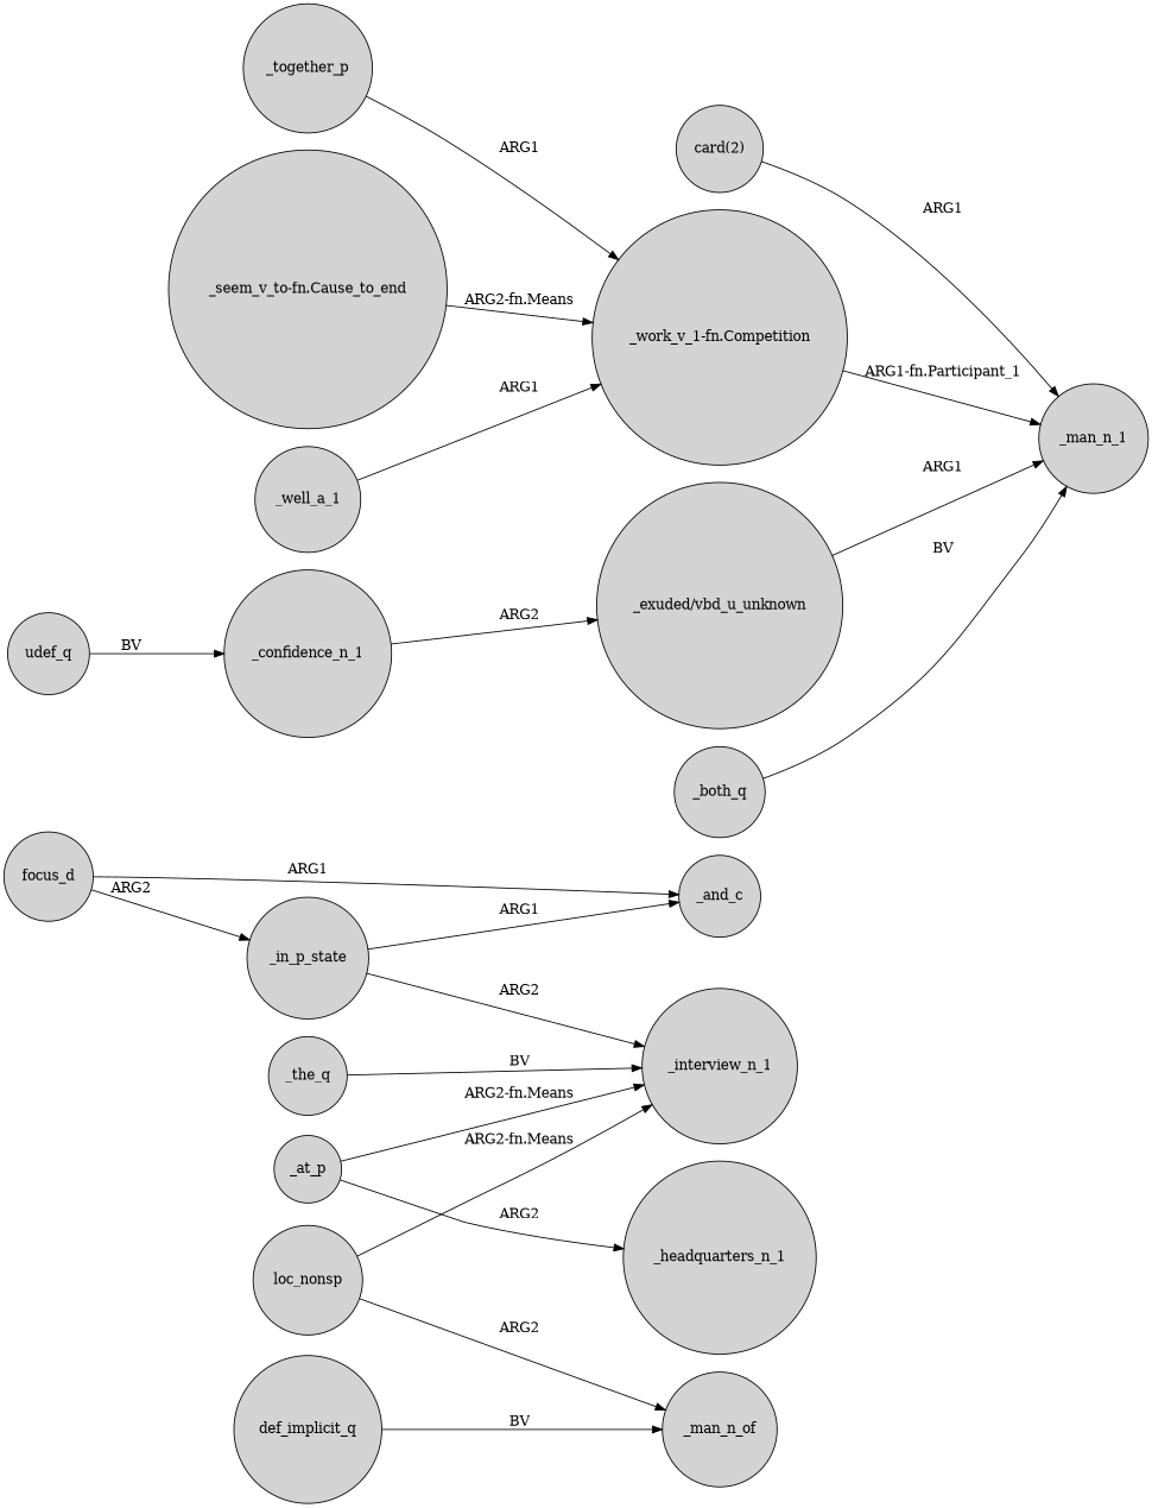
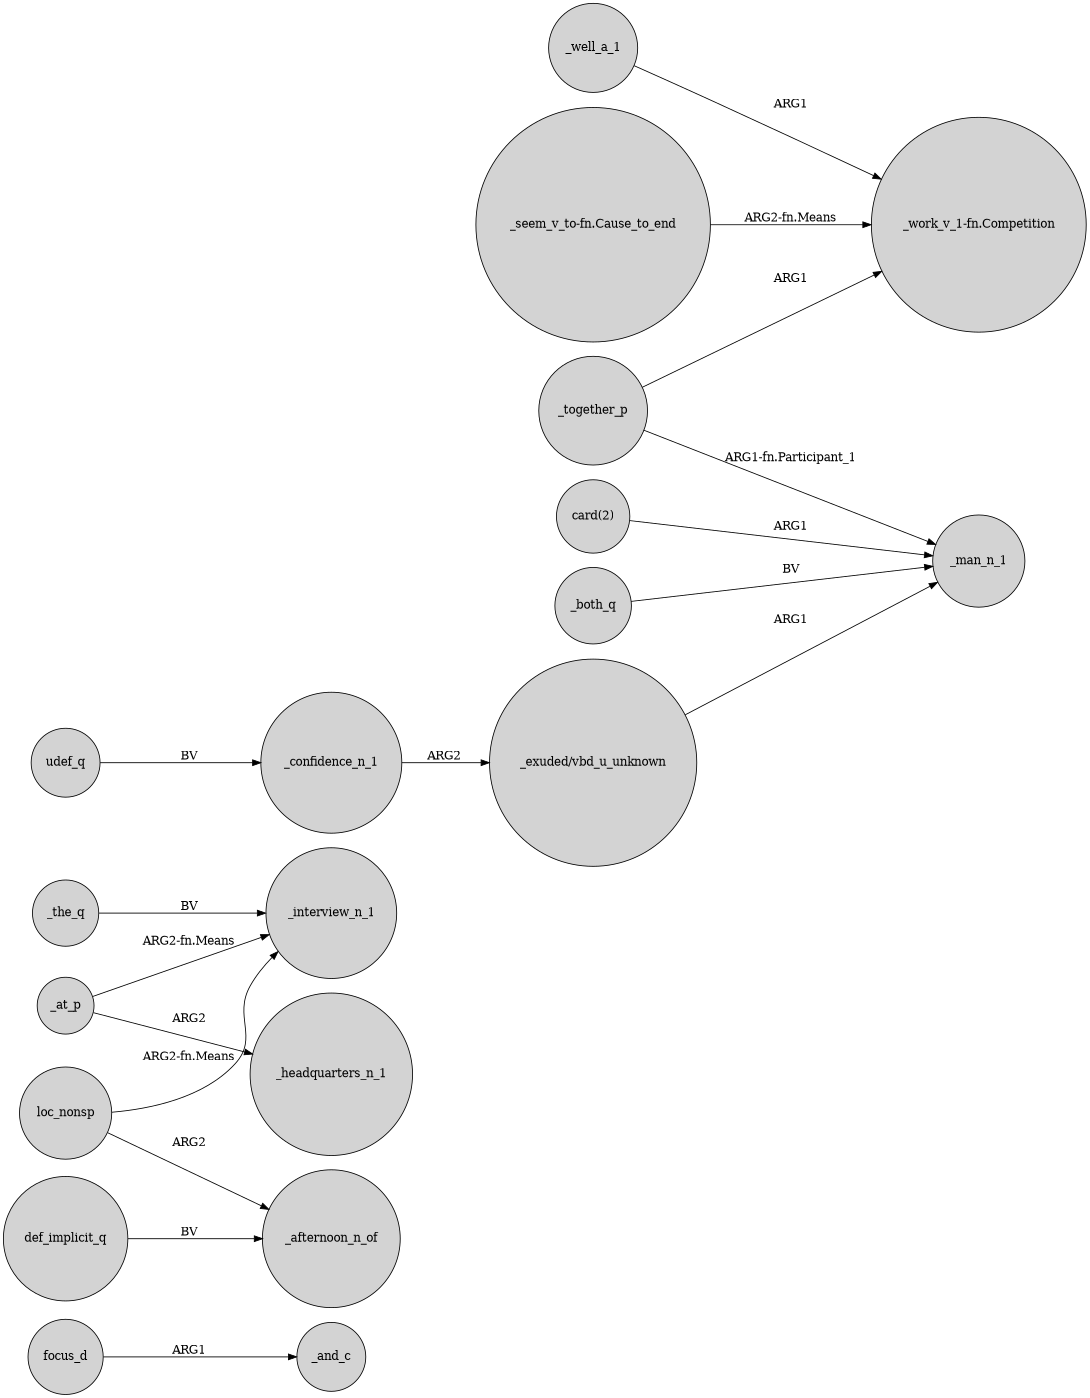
  digraph {
    rankdir=LR
    node [shape=circle style=filled]
    focus_d
-   _in_p_state
    _and_c
    _interview_n_1
    _the_q
    "card(2)"
    _man_n_1
    _together_p
    "_work_v_1-fn.Competition"
    "_exuded/vbd_u_unknown"
    _confidence_n_1
    def_implicit_q
-   _afternoon_n_of [label=_man_n_of]
+   _afternoon_n_of
    _at_p
    _headquarters_n_1
    _both_q
    "_seem_v_to-fn.Cause_to_end"
    _well_a_1
    udef_q
    loc_nonsp
-   focus_d -> _in_p_state [label=ARG2]
    focus_d -> _and_c [label=ARG1]
-   _in_p_state -> _and_c [label=ARG1]
-   _in_p_state -> _interview_n_1 [label=ARG2]
    _the_q -> _interview_n_1 [label=BV]
    "card(2)" -> _man_n_1 [label=ARG1]
    _together_p -> "_work_v_1-fn.Competition" [label=ARG1]
-   "_work_v_1-fn.Competition" -> _man_n_1 [label="ARG1-fn.Participant_1"]
+   _together_p -> _man_n_1 [label="ARG1-fn.Participant_1"]
    "_exuded/vbd_u_unknown" -> _man_n_1 [label=ARG1]
    _confidence_n_1 -> "_exuded/vbd_u_unknown" [label=ARG2]
    def_implicit_q -> _afternoon_n_of [label=BV]
    _at_p -> _interview_n_1 [label="ARG2-fn.Means"]
    _at_p -> _headquarters_n_1 [label=ARG2]
    _both_q -> _man_n_1 [label=BV]
    "_seem_v_to-fn.Cause_to_end" -> "_work_v_1-fn.Competition" [label="ARG2-fn.Means"]
    _well_a_1 -> "_work_v_1-fn.Competition" [label=ARG1]
    udef_q -> _confidence_n_1 [label=BV]
    loc_nonsp -> _interview_n_1 [label="ARG2-fn.Means"]
    loc_nonsp -> _afternoon_n_of [label=ARG2]
  }
